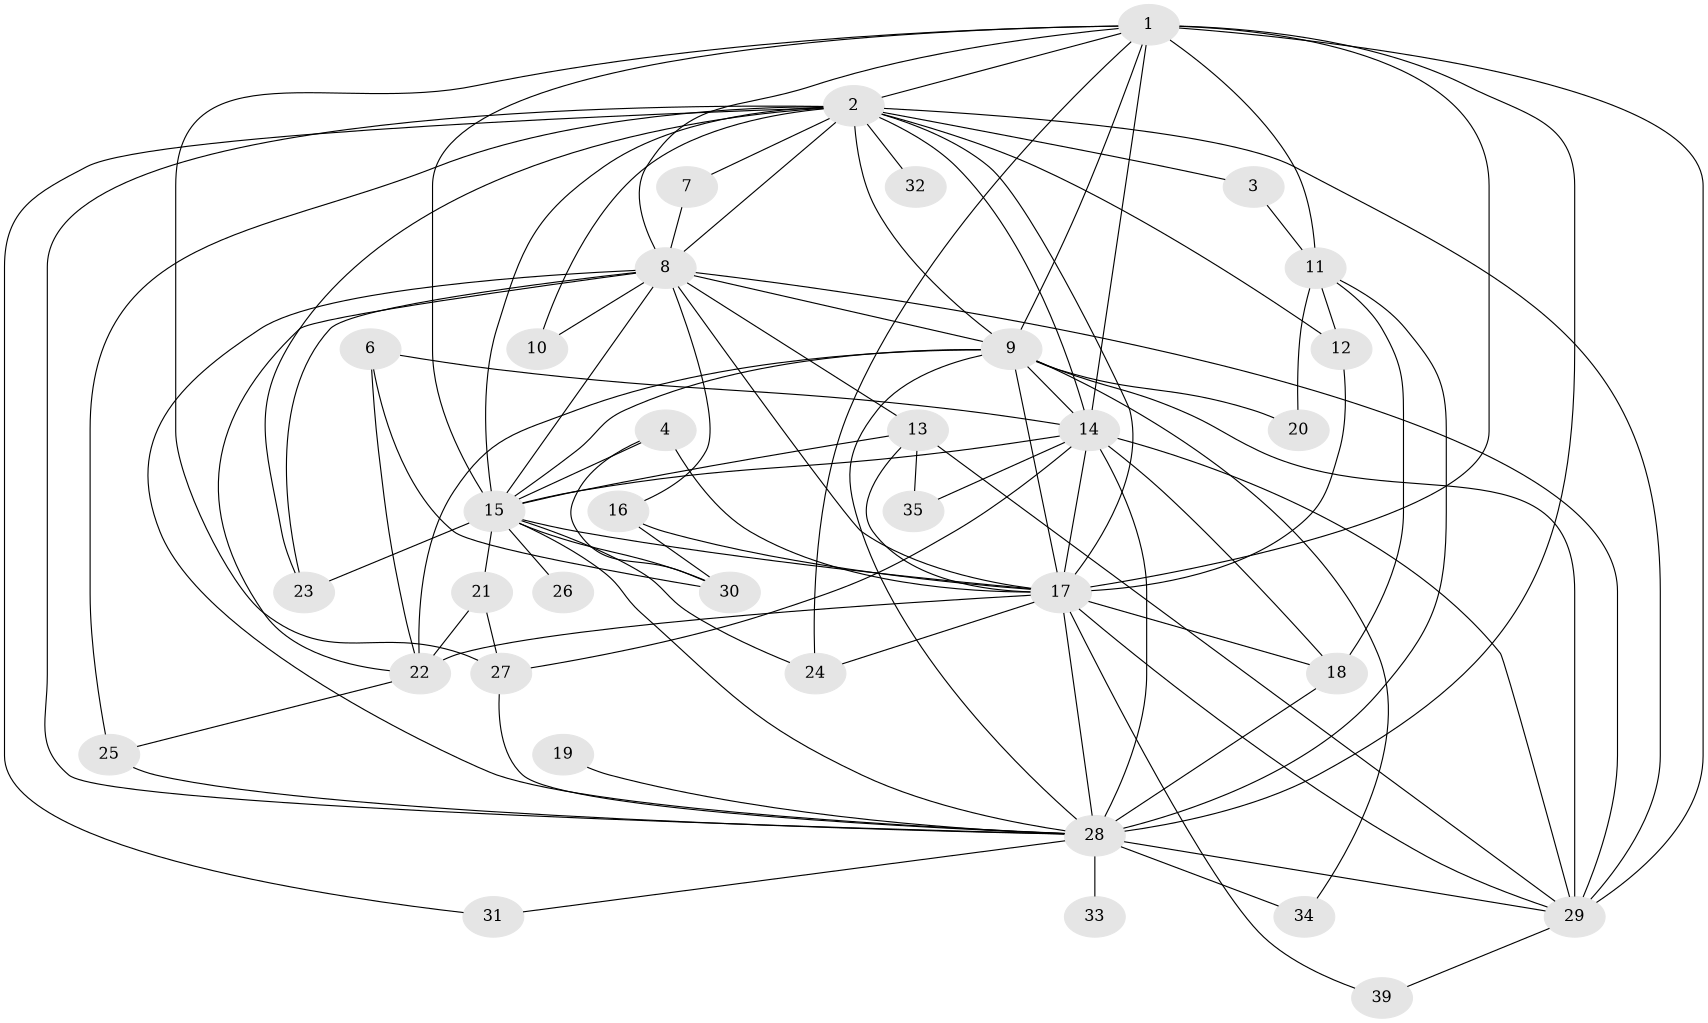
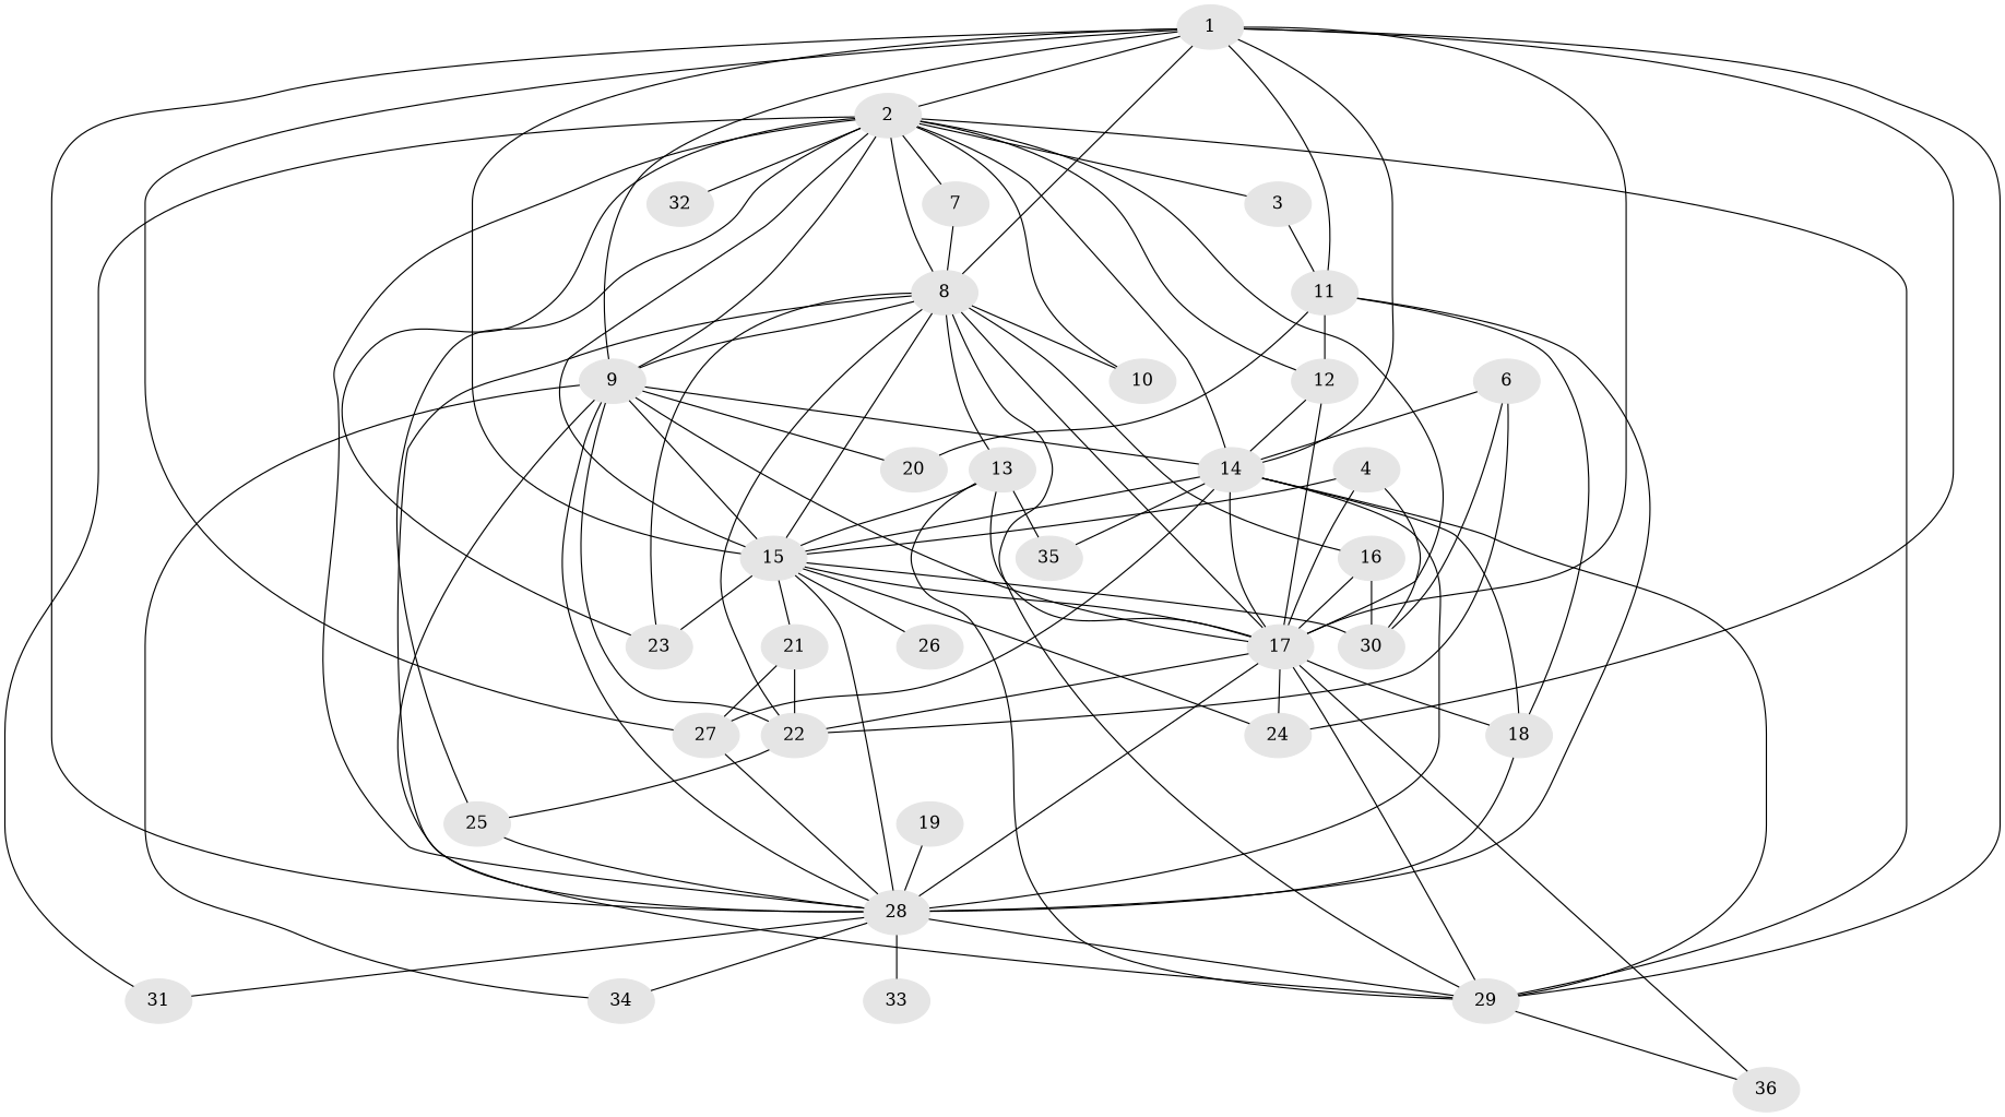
  graph {
    node [color=gray90 style=filled]
    edge [weight=1.0]
    1
    2
    8
    9
    11
    14
    15
    17
    24
    27
    28
    29
    3
    7
    10
    12
    23
    25
    31
    32
    22
    13
    16
    20
    34
    18
    35
    30
    21
    26
-   36 [label=39]
+   36
    33
    4
    6
    19
    1 -- 2 [weight=2.0]
    1 -- 8 [weight=3.0]
    1 -- 9 [weight=2.0]
    1 -- 11 [weight=2.0]
    1 -- 14 [weight=2.0]
    1 -- 15 [weight=3.0]
    1 -- 17 [weight=4.0]
    1 -- 24
    1 -- 27
    1 -- 28 [weight=2.0]
    1 -- 29 [weight=2.0]
    2 -- 8
    2 -- 9 [weight=3.0]
    2 -- 14
    2 -- 15
    2 -- 17
    2 -- 28
    2 -- 29
    2 -- 3
    2 -- 7
    2 -- 10
    2 -- 12
    2 -- 23
    2 -- 25
    2 -- 31
    2 -- 32
    8 -- 9
    8 -- 15 [weight=2.0]
    8 -- 17
    8 -- 28
    8 -- 29 [weight=2.0]
    8 -- 10
    8 -- 23 [weight=2.0]
    8 -- 22
    8 -- 13
    8 -- 16
    9 -- 14 [weight=2.0]
    9 -- 15 [weight=2.0]
    9 -- 17 [weight=2.0]
    9 -- 28
    9 -- 29 [weight=2.0]
    9 -- 22 [weight=2.0]
    9 -- 20
    9 -- 34
    11 -- 28
    11 -- 12
    11 -- 20
    11 -- 18
    14 -- 15
    14 -- 17
    14 -- 27
    14 -- 28 [weight=4.0]
    14 -- 29
    14 -- 18
    14 -- 35
    15 -- 17
    15 -- 24
    15 -- 28
    15 -- 23
    15 -- 30
    15 -- 21
    15 -- 26
    17 -- 24
    17 -- 28 [weight=2.0]
    17 -- 29 [weight=2.0]
    17 -- 22
    17 -- 18
    17 -- 36
    27 -- 28
    28 -- 29
    28 -- 31
    28 -- 34
    28 -- 33
    29 -- 36
    3 -- 11
    7 -- 8
+   12 -- 14
    12 -- 17
    25 -- 28
    22 -- 25
    13 -- 15
    13 -- 17
    13 -- 29
    13 -- 35
    16 -- 17
    16 -- 30
    18 -- 28
    21 -- 27
    21 -- 22 [weight=2.0]
    4 -- 15
    4 -- 17
    4 -- 30
    6 -- 14
    6 -- 22
    6 -- 30
    19 -- 28
  }
